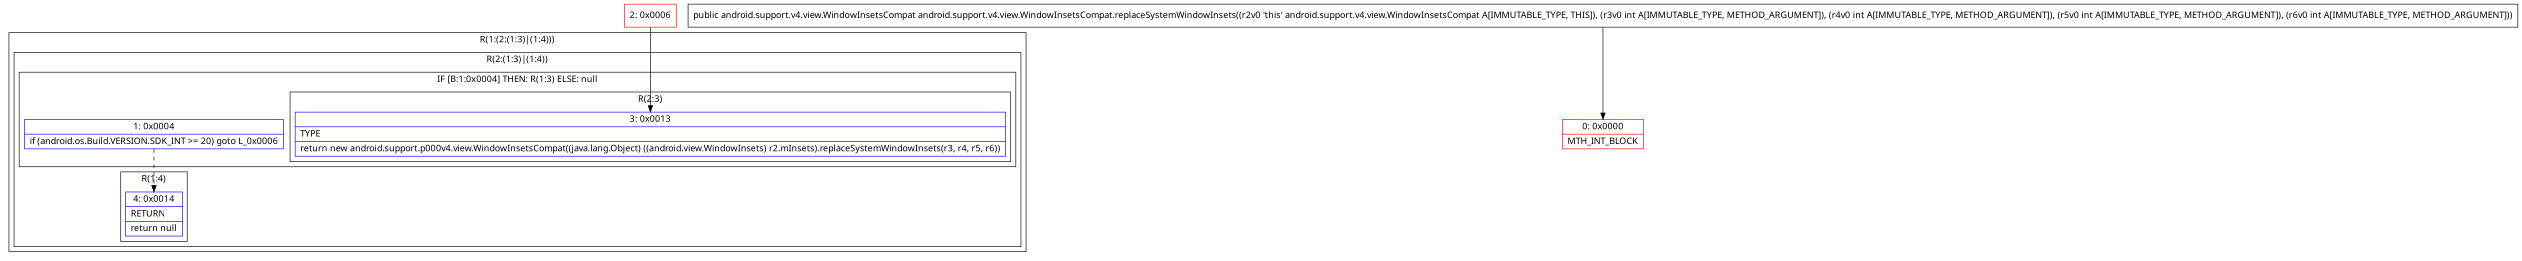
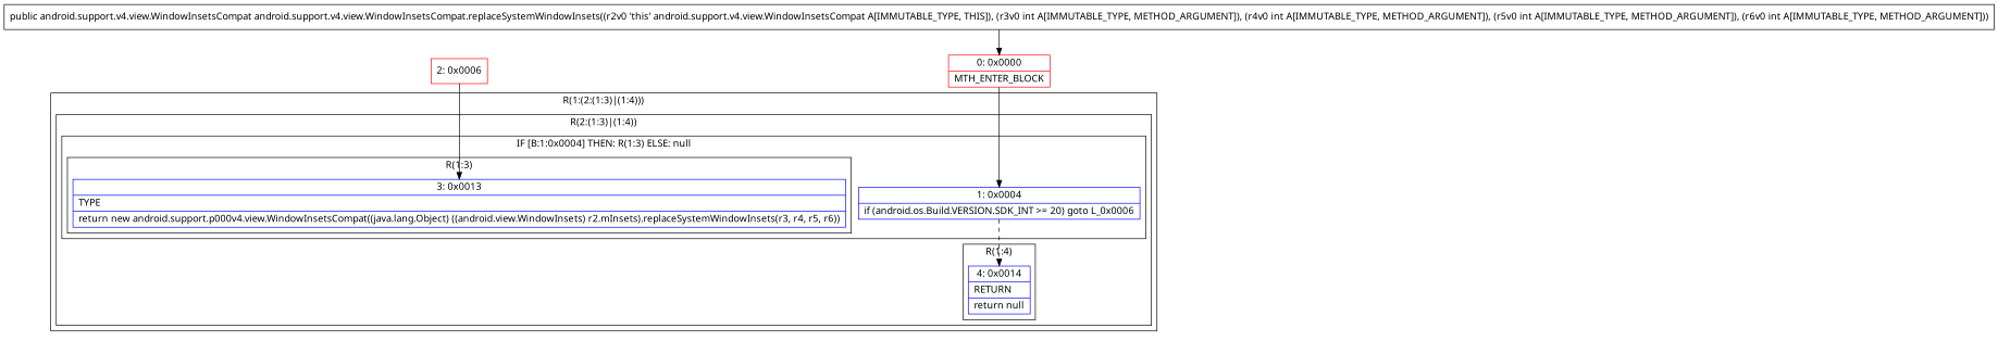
  digraph {
    fontname="Noto Sans"
    node [color=blue fontname="Noto Sans" shape=record]
    edge [fontname="Noto Sans"]
    n1 [label="{3\:\ 0x0013|TYPE\l|return new android.support.p000v4.view.WindowInsetsCompat((java.lang.Object) ((android.view.WindowInsets) r2.mInsets).replaceSystemWindowInsets(r3, r4, r5, r6))\l}"]
    n2 [label="{1\:\ 0x0004|if (android.os.Build.VERSION.SDK_INT \>= 20) goto L_0x0006\l}"]
    n3 [label="{4\:\ 0x0014|RETURN\l|return null\l}"]
    n4 [color=red label="{2\:\ 0x0006}"]
-   n5 [color=red label="{0\:\ 0x0000|MTH_INT_BLOCK\l}"]
+   n5 [color=red label="{0\:\ 0x0000|MTH_ENTER_BLOCK\l}"]
    n6 [label="{public android.support.v4.view.WindowInsetsCompat android.support.v4.view.WindowInsetsCompat.replaceSystemWindowInsets((r2v0 'this' android.support.v4.view.WindowInsetsCompat A[IMMUTABLE_TYPE, THIS]), (r3v0 int A[IMMUTABLE_TYPE, METHOD_ARGUMENT]), (r4v0 int A[IMMUTABLE_TYPE, METHOD_ARGUMENT]), (r5v0 int A[IMMUTABLE_TYPE, METHOD_ARGUMENT]), (r6v0 int A[IMMUTABLE_TYPE, METHOD_ARGUMENT])) }" color=""]
    subgraph cluster_1 {
      label="R(1:(2:(1:3)|(1:4)))"
      subgraph cluster_2 {
        label="R(2:(1:3)|(1:4))"
        subgraph cluster_3 {
          label="IF [B:1:0x0004] THEN: R(1:3) ELSE: null"
          n2
          subgraph cluster_4 {
-           label="R(2:3)"
+           label="R(1:3)"
            n1
          }
        }
        subgraph cluster_5 {
          label="R(1:4)"
          n3
        }
      }
    }
    n2 -> n3 [style=dashed]
    n4 -> n1
+   n5 -> n2
    n6 -> n5
  }
